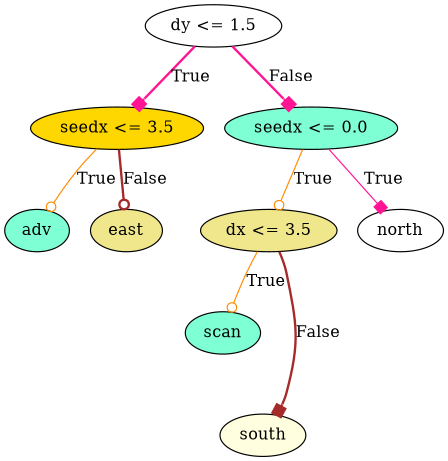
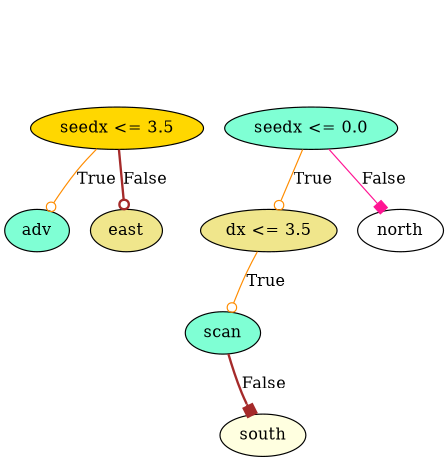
  digraph {
    node [fillcolor=aquamarine style=filled]
    edge [arrowhead=box color=deeppink style=bold]
-   n1 [fillcolor=white label="dy <= 1.5"]
    n2 [fillcolor=gold label="seedx <= 3.5"]
    n3 [label="seedx <= 0.0"]
    n4 [label=adv]
    n5 [fillcolor=khaki label=east]
    n6 [fillcolor=khaki label="dx <= 3.5"]
    n7 [fillcolor=white label=north]
    n8 [label=scan]
    n9 [fillcolor=lightyellow label=south]
-   n1 -> n2 [label=True]
-   n1 -> n3 [label=False]
    n2 -> n4 [arrowhead=odot color=darkorange label=True style=solid]
    n2 -> n5 [arrowhead=odot color=brown label=False]
    n3 -> n6 [arrowhead=odot color=darkorange label=True style=solid]
-   n3 -> n7 [label=True style=solid]
+   n3 -> n7 [label=False style=solid]
    n6 -> n8 [arrowhead=odot color=darkorange label=True style=solid]
-   n6 -> n9 [color=brown label=False]
+   n8 -> n9 [color=brown label=False]
  }
